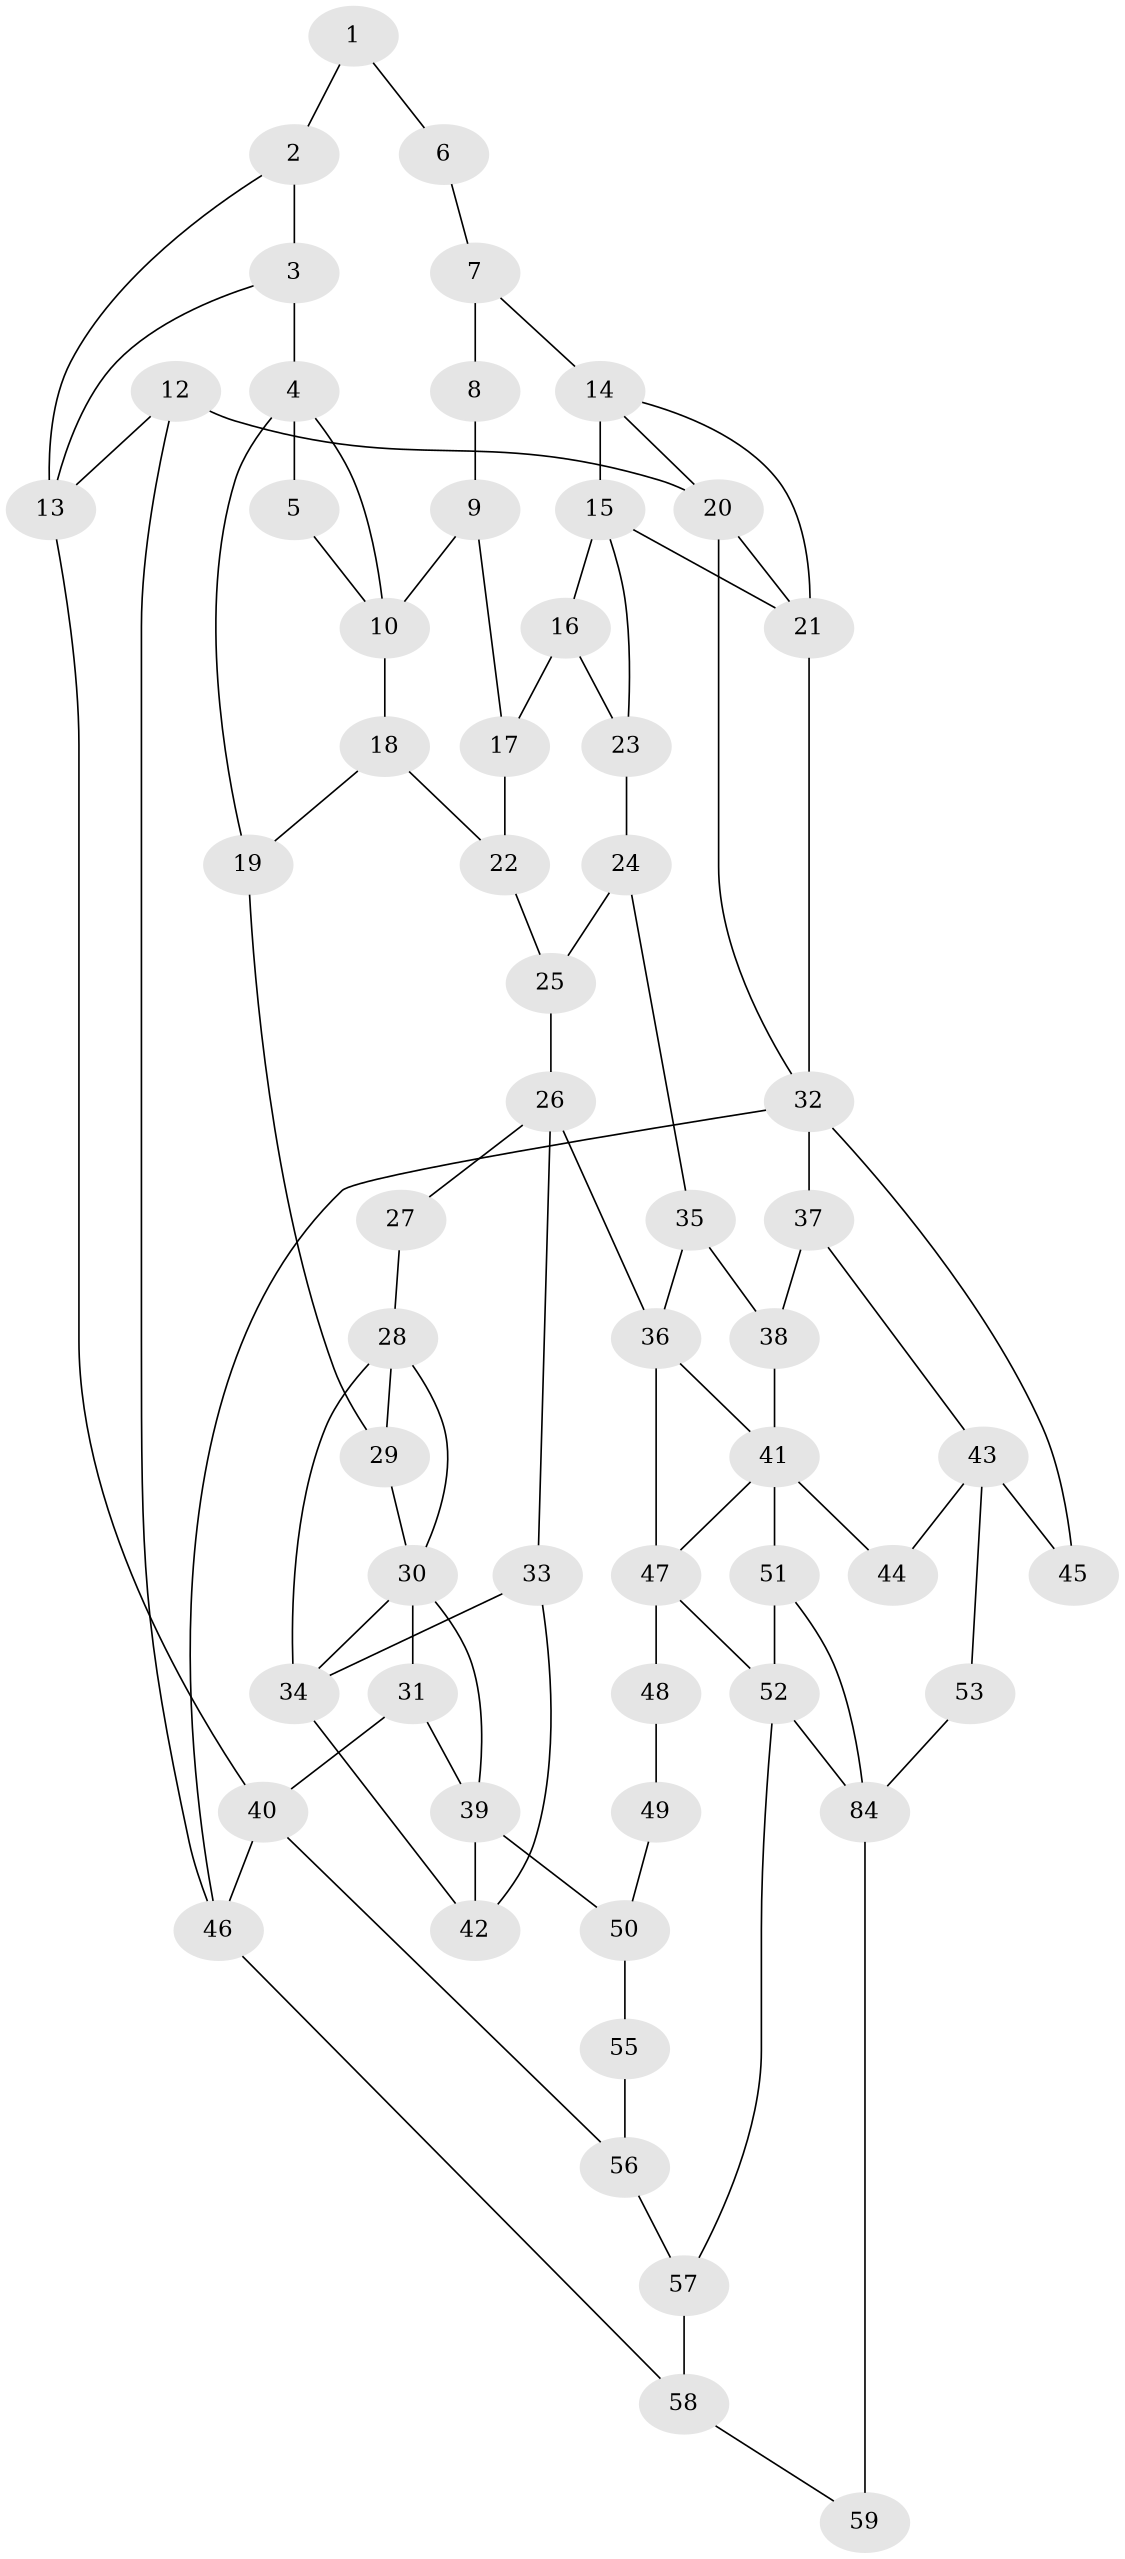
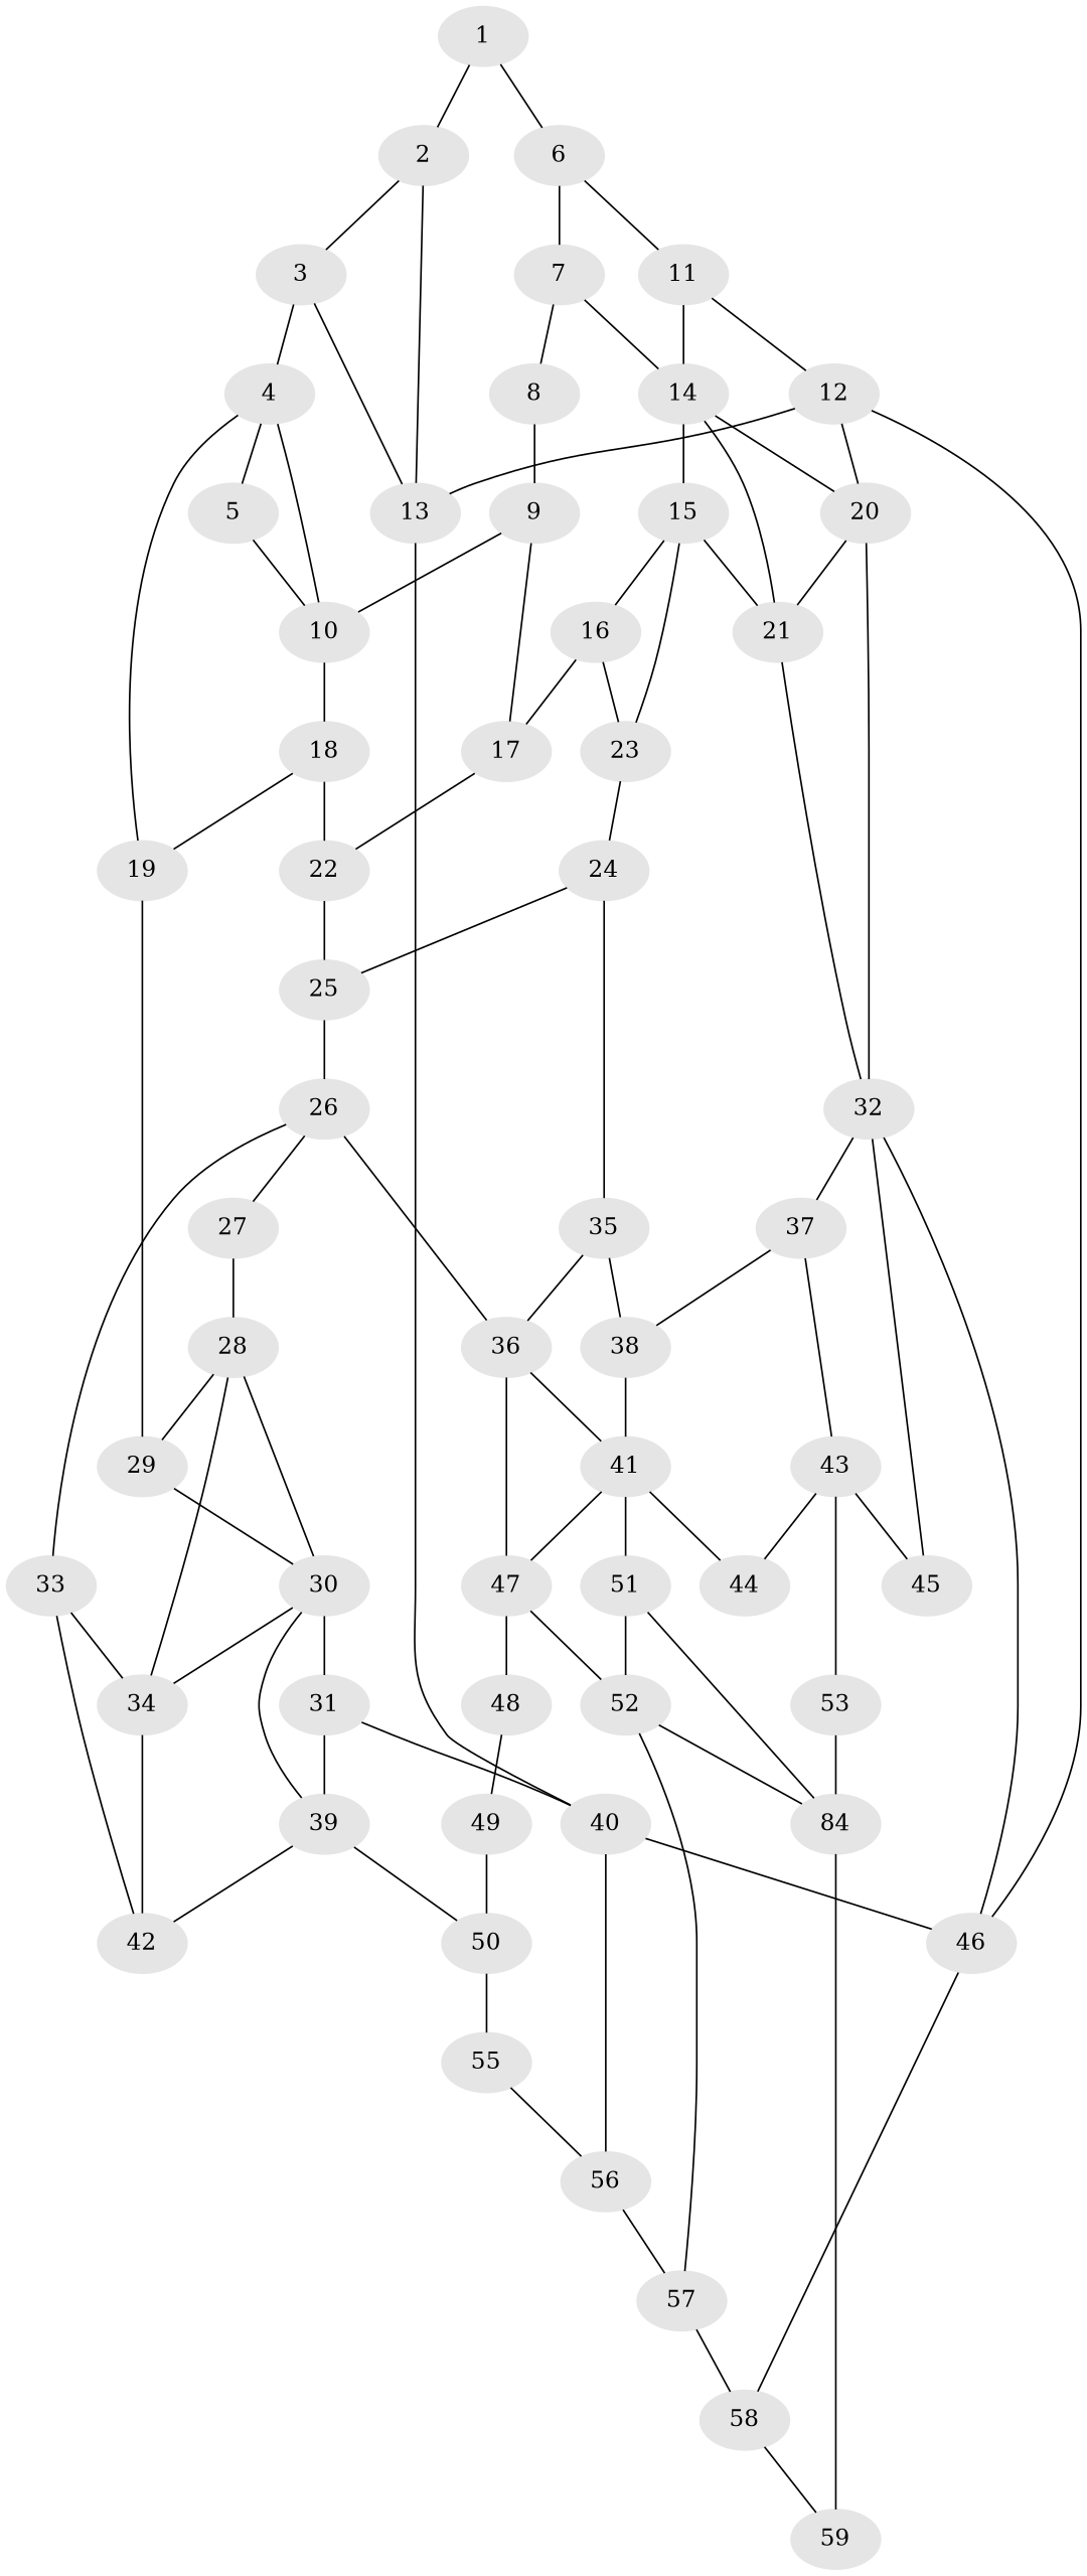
  graph {
    node [color=gray90 style=filled]
    edge [weight=1.0]
    1
    2
    6
    3
    13
    7
+   11
    4
    40
    5
    10
    19
    31
    39
    18
    29
    8
    14
    12
    9
    20
    15
    21
    17
    22
    46
    32
    58
    56
    16
    23
    24
    25
    30
    37
    45
    26
    35
    36
    38
    27
    33
    28
    34
    42
    41
    47
    50
    43
    44
    51
    48
    52
    53
    55
    57
    n57 [label=84]
    59
    49
    1 -- 2
    1 -- 6
    2 -- 3
    2 -- 13
    6 -- 7
+   6 -- 11
    3 -- 13
    3 -- 4 [weight=2.0]
    13 -- 40
    7 -- 8
    7 -- 14
+   11 -- 14
+   11 -- 12
    4 -- 5
    4 -- 10
    4 -- 19
    40 -- 46
    40 -- 56
    5 -- 10
    10 -- 18 [weight=2.0]
    19 -- 29
    31 -- 40
    31 -- 39 [weight=2.0]
    39 -- 42
    39 -- 50 [weight=2.0]
    18 -- 19
    18 -- 22
    29 -- 30
    8 -- 9 [weight=2.0]
    14 -- 20
    14 -- 15 [weight=2.0]
    14 -- 21
    12 -- 13
    12 -- 20
    12 -- 46
    9 -- 10 [weight=2.0]
    9 -- 17
    20 -- 21
    20 -- 32
    15 -- 21
    15 -- 16
    15 -- 23
    21 -- 32
    17 -- 22
    22 -- 25
    46 -- 58
    32 -- 46
    32 -- 37
    32 -- 45
    58 -- 59
    56 -- 57
    16 -- 17
    16 -- 23
    23 -- 24
    24 -- 25
    24 -- 35
    25 -- 26
    30 -- 31
    30 -- 39
    30 -- 34
    37 -- 38
    37 -- 43
    26 -- 36 [weight=2.0]
    26 -- 27
    26 -- 33
    35 -- 36
    35 -- 38
    36 -- 41
    36 -- 47
    38 -- 41
    27 -- 28 [weight=2.0]
    33 -- 34
    33 -- 42
    28 -- 29
    28 -- 30
    28 -- 34 [weight=2.0]
    34 -- 42
    41 -- 47
    41 -- 44 [weight=2.0]
    41 -- 51
    47 -- 48 [weight=2.0]
    47 -- 52 [weight=2.0]
    50 -- 55 [weight=2.0]
    43 -- 45 [weight=2.0]
    43 -- 44
    43 -- 53 [weight=2.0]
    51 -- 52
    51 -- n57
    48 -- 49 [weight=4.0]
    52 -- 57
    52 -- n57
    53 -- n57 [weight=2.0]
    55 -- 56
    57 -- 58
    n57 -- 59 [weight=2.0]
    49 -- 50 [weight=2.0]
  }
